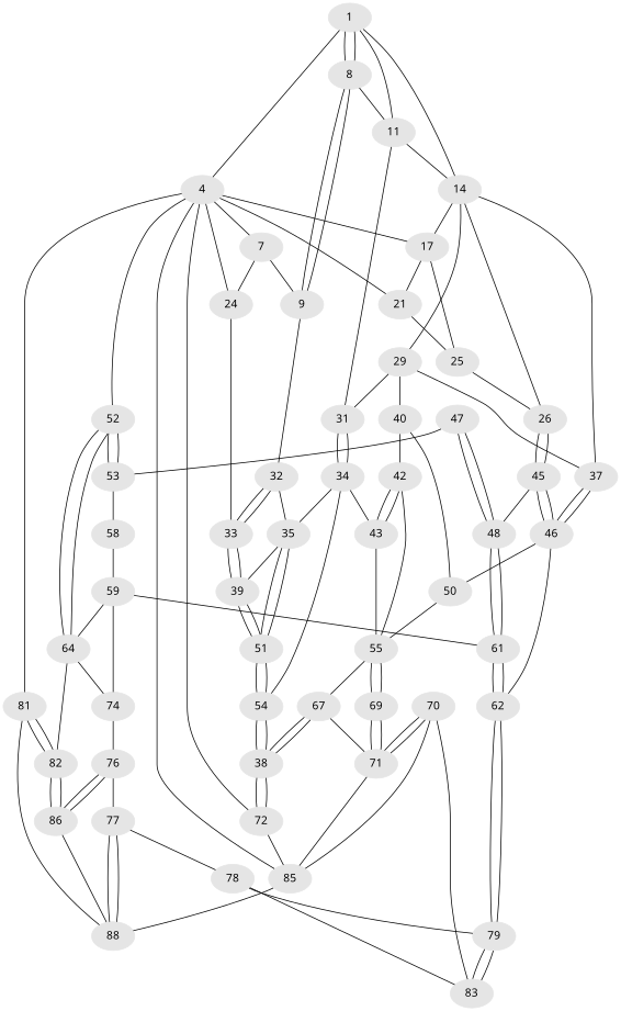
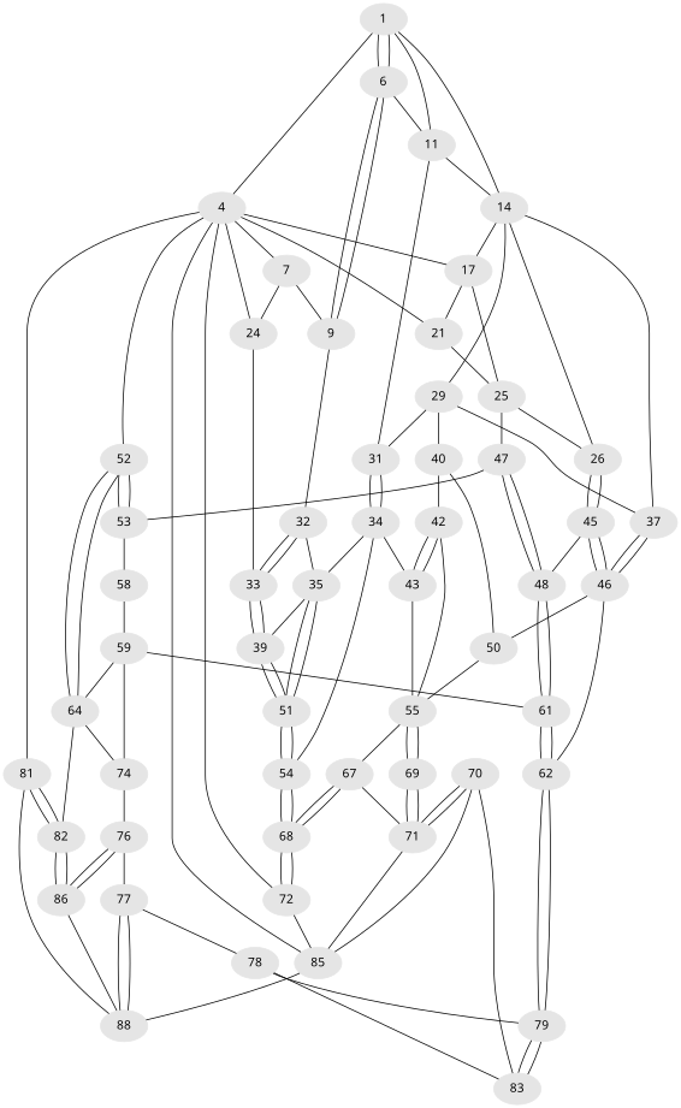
  graph {
    fontname="Noto Sans"
    node [color=gray90 fontname="Noto Sans" style=filled]
    edge [fontname="Noto Sans"]
    1 [super="+2"]
    4 [super="+5"]
-   8
+   8 [label=6]
    11 [super="+12+16"]
    14 [super="+15+19"]
    7
    17 [super="+18+20"]
    21
    24
    52
    72
    81
    85 [super="+91"]
    9 [super="+10"]
    31
    26
    29 [super="+30+38"]
    37
    25 [super="+28"]
    33
    53
    64 [super="+73"]
    82
    88 [super="+90+89"]
    32
    35 [super="+36"]
    34 [super="+44"]
    45
    40 [super="+41"]
    46 [super="+49"]
    47
    39
    48
    42
    50
    43
    54
    51
    55 [super="+56"]
-   68 [label=38]
+   68
    62 [super="+63"]
    67
    69
    61
    79
    58
    74
    59 [super="+65+60"]
    71 [super="+75"]
    76
    70 [super="+84"]
    83
    86
    77
    78 [super="+87"]
    1 -- 4
    1 -- 8
    1 -- 8
    1 -- 11
    1 -- 14
    4 -- 7
    4 -- 17
    4 -- 21
    4 -- 24
    4 -- 52
    4 -- 72 [weight=2]
    4 -- 81
    4 -- 85
    8 -- 11
    8 -- 9
    8 -- 9
    11 -- 14
    11 -- 31
    14 -- 17
    14 -- 26
    14 -- 29
    14 -- 37
    7 -- 24
    7 -- 9
    17 -- 21
    17 -- 25
    21 -- 25
    24 -- 33
    52 -- 53
    52 -- 53
    52 -- 64
    52 -- 64
    72 -- 85
    81 -- 82
    81 -- 82
    81 -- 88
    85 -- 88
    9 -- 32
    31 -- 34
    31 -- 34
    26 -- 45
    26 -- 45
    29 -- 31
    29 -- 37
    29 -- 40 [weight=2]
    37 -- 46
    37 -- 46
    25 -- 26
+   25 -- 47
    33 -- 39
    33 -- 39
    53 -- 58
    64 -- 82
    64 -- 74
    82 -- 86
    82 -- 86
    32 -- 33
    32 -- 33
    32 -- 35
    35 -- 39
    35 -- 51
    35 -- 51
    34 -- 35
    34 -- 43
    34 -- 54
    45 -- 46
    45 -- 46
    45 -- 48
    40 -- 42
    40 -- 50
    46 -- 50
    46 -- 62
    47 -- 53
    47 -- 48
    47 -- 48
    39 -- 51
    39 -- 51
    48 -- 61
    48 -- 61
    42 -- 43
    42 -- 43
    42 -- 55
    50 -- 55
    43 -- 55
    54 -- 68
    54 -- 68
    51 -- 54
    51 -- 54
    55 -- 67
    55 -- 69 [weight=2]
    55 -- 69
    68 -- 72
    68 -- 72
    62 -- 79
    62 -- 79
    67 -- 68
    67 -- 68
    67 -- 71
    69 -- 71
    69 -- 71
    61 -- 62
    61 -- 62
    79 -- 83
    79 -- 83
    58 -- 59 [weight=2]
    74 -- 76
    59 -- 64
    59 -- 61
    59 -- 74
    71 -- 85
    76 -- 86
    76 -- 86
    76 -- 77
    70 -- 85
    70 -- 71
    70 -- 71
    70 -- 83
    86 -- 88
    77 -- 88
    77 -- 88
    77 -- 78
    78 -- 79
    78 -- 83
  }
